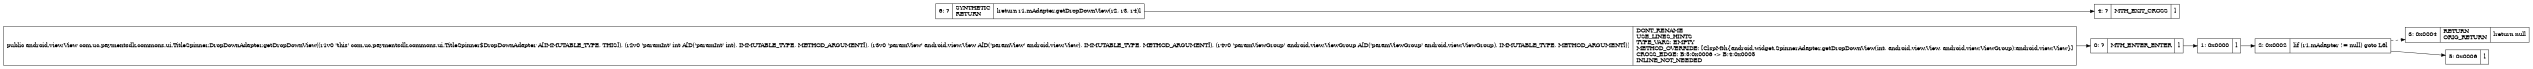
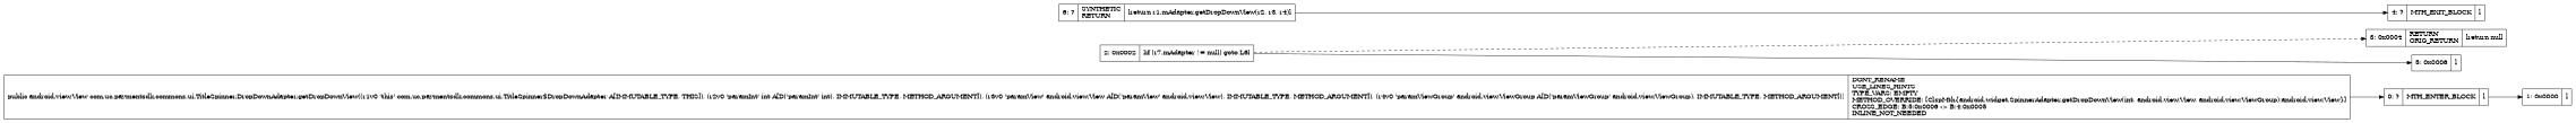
  digraph {
    rankdir=LR
    node [shape=record]
-   n1 [label="{0\:\ ?|MTH_ENTER_ENTER\l|l}"]
+   n1 [label="{0\:\ ?|MTH_ENTER_BLOCK\l|l}"]
    n2 [label="{1\:\ 0x0000|l}"]
-   n3 [label="{2\:\ 0x0002|lif (r1.mAdapter != null) goto L6l}"]
+   n3 [label="{2\:\ 0x0002|lif (r7.mAdapter != null) goto L6l}"]
    n4 [label="{3\:\ 0x0004|RETURN\lORIG_RETURN\l|lreturn null}"]
    n5 [label="{5\:\ 0x0006|l}"]
-   n6 [label="{4\:\ ?|MTH_EXIT_CROSS\l|l}"]
+   n6 [label="{4\:\ ?|MTH_EXIT_BLOCK\l|l}"]
    n7 [label="{6\:\ ?|SYNTHETIC\lRETURN\l|lreturn r1.mAdapter.getDropDownView(r2, r3, r4)l}"]
    n8 [label="{public android.view.View com.uc.paymentsdk.commons.ui.TitleSpinner.DropDownAdapter.getDropDownView((r1v0 'this' com.uc.paymentsdk.commons.ui.TitleSpinner$DropDownAdapter A[IMMUTABLE_TYPE, THIS]), (r2v0 'paramInt' int A[D('paramInt' int), IMMUTABLE_TYPE, METHOD_ARGUMENT]), (r3v0 'paramView' android.view.View A[D('paramView' android.view.View), IMMUTABLE_TYPE, METHOD_ARGUMENT]), (r4v0 'paramViewGroup' android.view.ViewGroup A[D('paramViewGroup' android.view.ViewGroup), IMMUTABLE_TYPE, METHOD_ARGUMENT]))  | DONT_RENAME\lUSE_LINES_HINTS\lTYPE_VARS: EMPTY\lMETHOD_OVERRIDE: [ClspMth\{android.widget.SpinnerAdapter.getDropDownView(int, android.view.View, android.view.ViewGroup):android.view.View\}]\lCROSS_EDGE: B:5:0x0006 \-\> B:4:0x0005\lINLINE_NOT_NEEDED\l}"]
    n1 -> n2
-   n2 -> n3
    n3 -> n4 [style=dashed]
    n3 -> n5
    n7 -> n6
    n8 -> n1
  }
